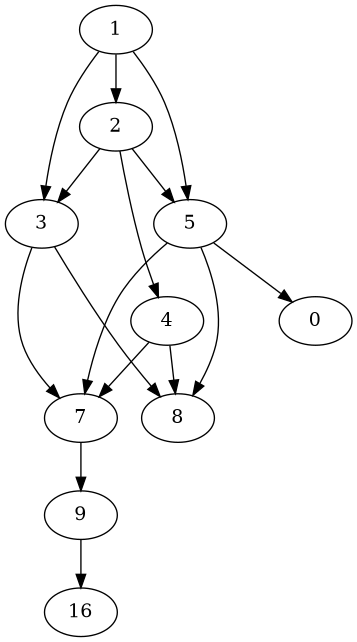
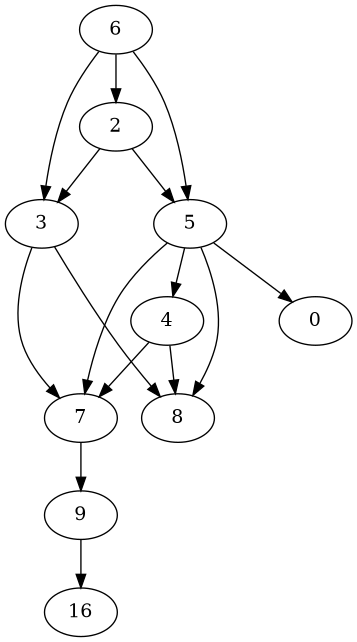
  digraph {
    node [alpha=0.12]
-   1 [alpha=0.02 expect_size=42084352]
+   1 [alpha=0.02 expect_size=42084352 label=6]
    3 [alpha=0.09 expect_size=7696384]
    5 [alpha=0.13 expect_size=13649920]
    2 [alpha=0.05 expect_size=23601152]
    7 [alpha=0.04 expect_size=28294144]
    8 [alpha=0.01 expect_size=48101376]
    4 [expect_size=16670720]
    n8 [alpha=0.19 expect_size=50337792 label=0]
    9 [alpha=0.10 expect_size=50899968]
    n10 [expect_size=29498368 label=16]
    1 -> 3
    1 -> 5
    1 -> 2
    3 -> 7
    3 -> 8
    5 -> 7
    5 -> 8
    5 -> n8
    2 -> 3
    2 -> 5
-   2 -> 4
+   5 -> 4
    7 -> 9
    4 -> 7
    4 -> 8
    9 -> n10
  }
